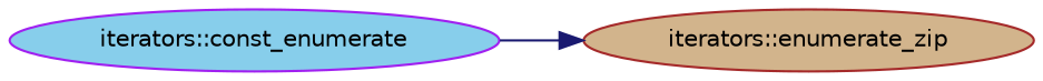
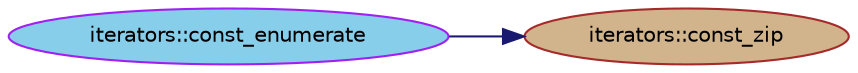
  digraph {
    rankdir=RL
    node [fontname=Helvetica fontsize=10 shape=ellipse style=filled]
-   n1 [color=brown fillcolor=tan fontcolor=black height=0.2 label="iterators::enumerate_zip" width=0.4]
+   n1 [color=brown fillcolor=tan fontcolor=black height=0.2 label="iterators::const_zip" width=0.4]
    n2 [color=purple fillcolor=skyblue height=0.2 label="iterators::const_enumerate" width=0.4]
    n1 -> n2 [color=midnightblue dir=back fontname=Helvetica fontsize=10 labelfontname=Helvetica labelfontsize=10 style=solid]
  }
